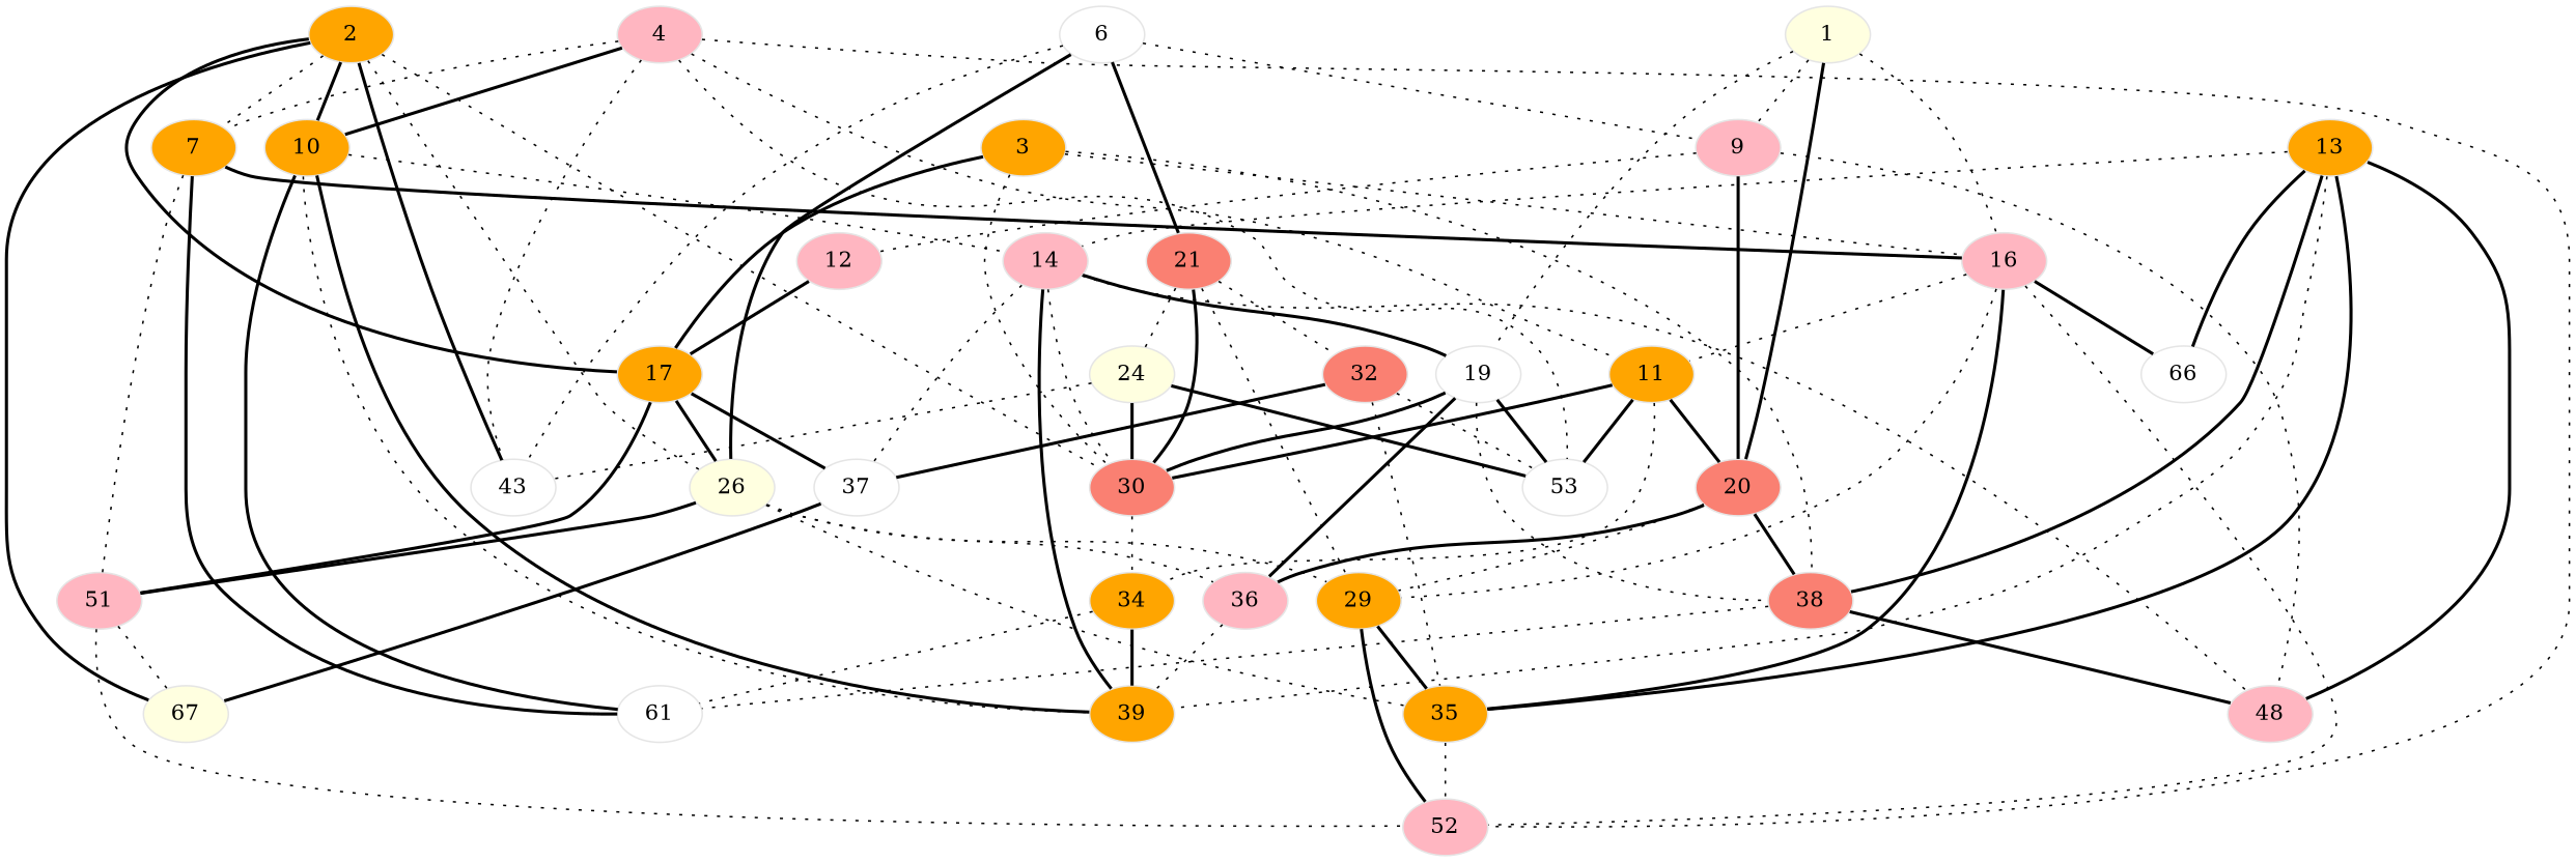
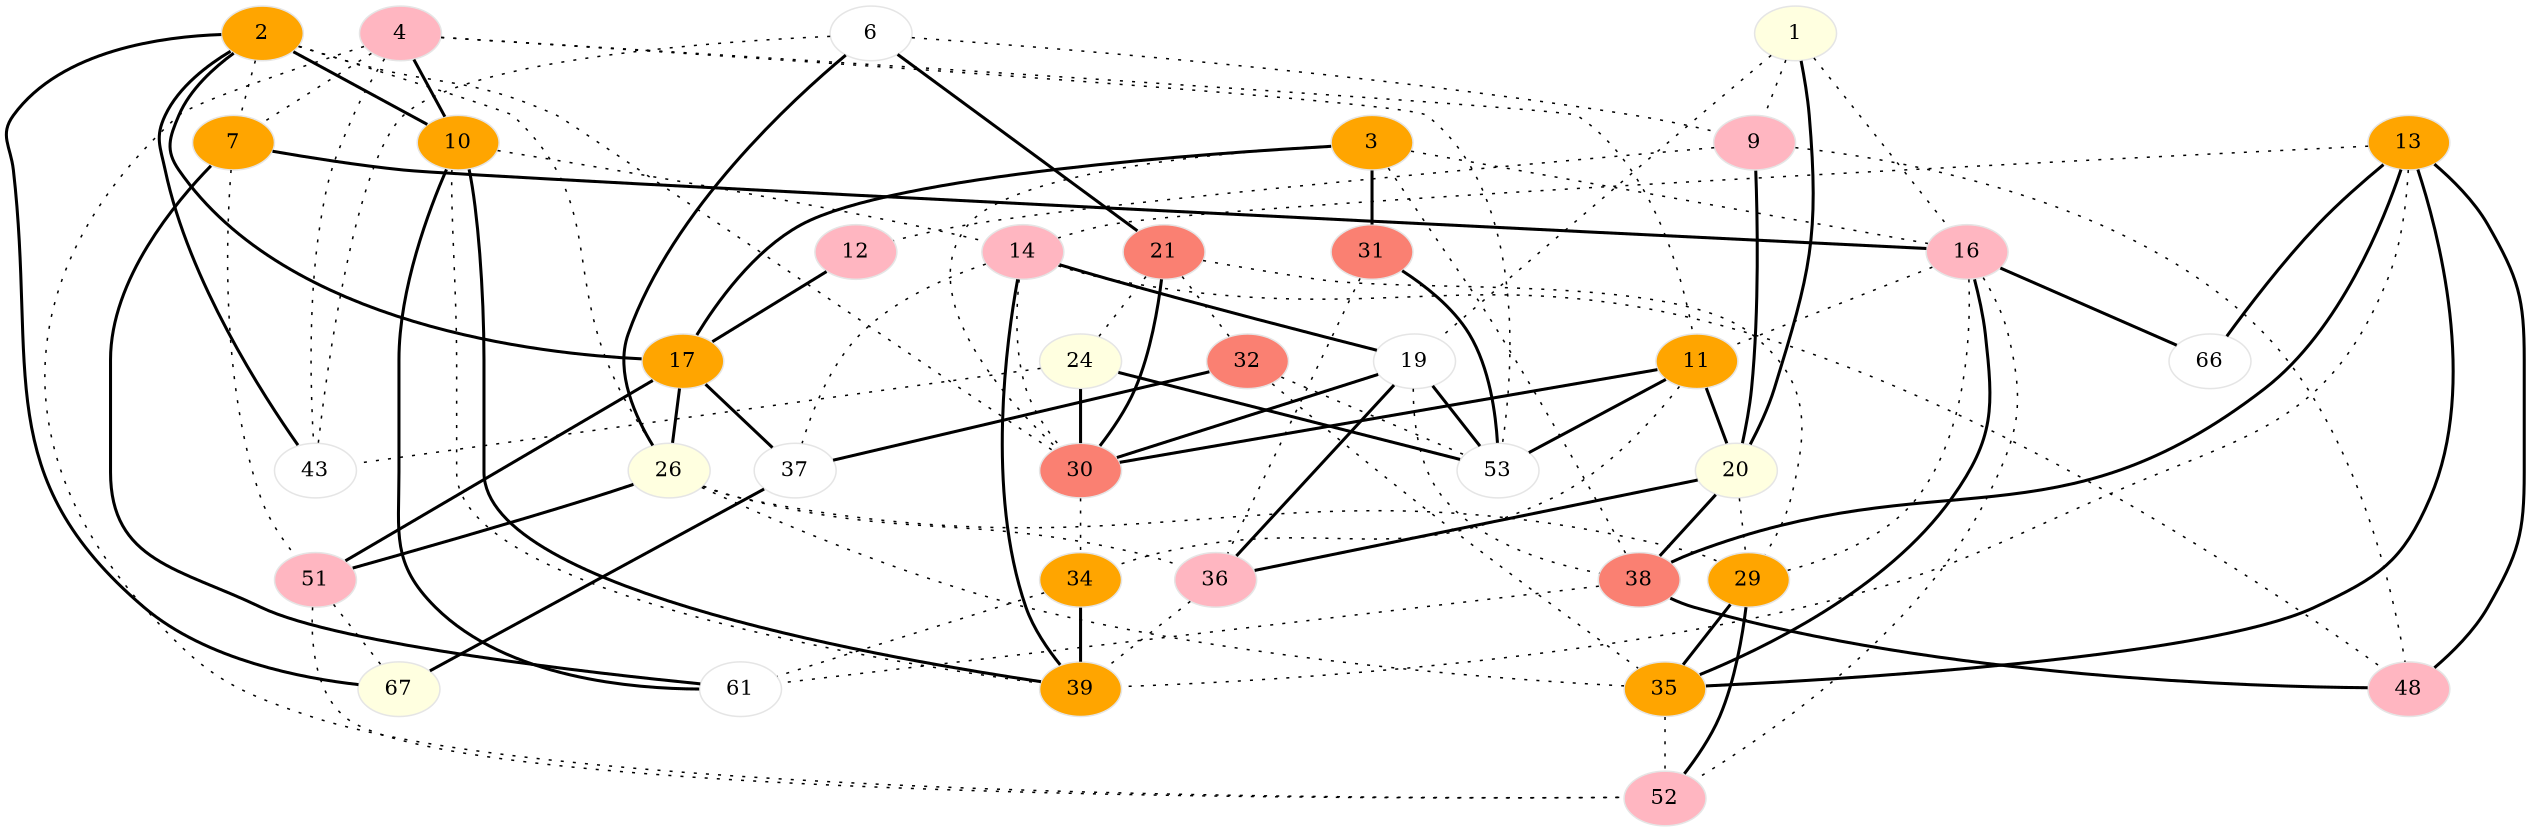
  graph {
    node [color=gray90 fillcolor=orange style=filled]
    edge [style=dotted]
    9 [fillcolor=lightpink super="+22"]
-   20 [fillcolor=salmon super="+41"]
+   20 [fillcolor=lightyellow super="+41"]
    12 [fillcolor=lightpink super="+40"]
    48 [fillcolor=lightpink]
    1 [fillcolor=lightyellow]
    16 [fillcolor=lightpink super="+55"]
    19 [fillcolor=white super="+27"]
    n8 [label=11 super="+23"]
    52 [fillcolor=lightpink super="+64"]
    35 [super="+49"]
    66 [fillcolor=white]
    29 [super="+50"]
    30 [fillcolor=salmon super="+33"]
    38 [fillcolor=salmon super="+59"]
    53 [fillcolor=white super="+58"]
    36 [fillcolor=lightpink super="+60"]
    2 [super="+5"]
    7
    10 [super="+45"]
    17 [super="+28"]
    26 [fillcolor=lightyellow super="+47"]
    43 [fillcolor=white super="+62"]
    67 [fillcolor=lightyellow]
    51 [fillcolor=lightpink super="+57"]
    61 [fillcolor=white]
    14 [fillcolor=lightpink super="+25"]
    39 [super="+46"]
    37 [fillcolor=white super="+54"]
    34 [super="+42"]
    3 [super="+11"]
+   31 [fillcolor=salmon super="+56"]
    4 [fillcolor=lightpink super="+15"]
    6 [fillcolor=white super="+65"]
    21 [fillcolor=salmon super="+44"]
    24 [fillcolor=lightyellow]
    32 [fillcolor=salmon]
    13 [super="+63"]
    9 -- 20 [style=bold]
    9 -- 12
    9 -- 48
    20 -- 29
    20 -- 38 [style=bold]
    20 -- 36 [style=bold]
    12 -- 17 [style=bold weight=2]
    1 -- 9
    1 -- 20 [style=bold]
    1 -- 16
    1 -- 19
    16 -- n8
    16 -- 52
    16 -- 35 [style=bold]
    16 -- 66 [style=bold]
    16 -- 29
    19 -- 30 [style=bold]
    19 -- 38
    19 -- 53 [style=bold weight=2]
    19 -- 36 [style=bold]
    n8 -- 20 [style=bold]
    n8 -- 30 [style=bold]
    n8 -- 53 [style=bold]
    n8 -- 34
    35 -- 52
    29 -- 52 [style=bold]
    29 -- 35 [style=bold]
    30 -- 34
    38 -- 48 [style=bold]
    38 -- 61
    36 -- 39
    2 -- 30
    2 -- 7
    2 -- 10 [style=bold]
    2 -- 17 [style=bold]
    2 -- 26 [weight=2]
    2 -- 43 [style=bold]
    2 -- 67 [style=bold]
    7 -- 16 [style=bold]
    7 -- 51
    7 -- 61 [style=bold]
    10 -- 61 [style=bold]
    10 -- 14
    10 -- 39
    10 -- 39 [style=bold]
    17 -- 26 [style=bold]
    17 -- 51 [style=bold]
    17 -- 37 [style=bold]
    26 -- 35
    26 -- 29
    26 -- 36
    26 -- 51 [style=bold]
    51 -- 52
    51 -- 67
    14 -- 48
    14 -- 19 [style=bold]
    14 -- 30
    14 -- 39 [style=bold]
    14 -- 37
    37 -- 67 [style=bold]
    34 -- 61
    34 -- 39 [style=bold]
    3 -- 16
    3 -- 30
    3 -- 38
    3 -- 17 [style=bold]
+   3 -- 31 [style=bold weight=2]
+   31 -- 53 [style=bold]
+   31 -- 36
    4 -- n8
    4 -- 52
    4 -- 53
    4 -- 7
    4 -- 10 [style=bold]
    4 -- 43
    6 -- 9
    6 -- 26 [style=bold]
    6 -- 43
    6 -- 21 [style=bold]
    21 -- 29
    21 -- 30 [style=bold]
    21 -- 24
    21 -- 32
    24 -- 30 [style=bold]
    24 -- 53 [style=bold]
    24 -- 43 [weight=2]
    32 -- 35
    32 -- 53
    32 -- 37 [style=bold]
    13 -- 48 [style=bold]
    13 -- 35 [style=bold]
    13 -- 66 [style=bold]
    13 -- 38 [style=bold]
    13 -- 14
    13 -- 39 [weight=2]
  }
